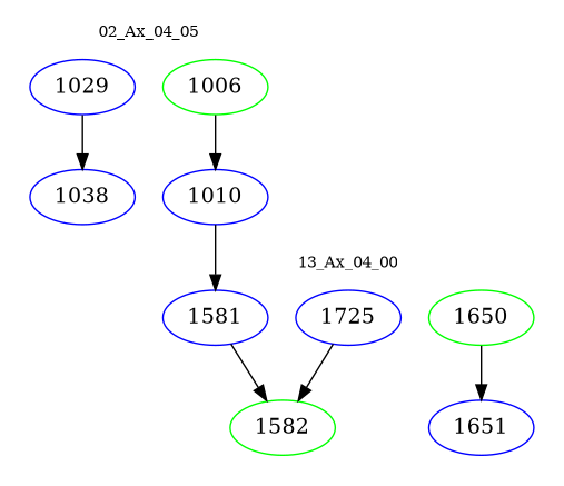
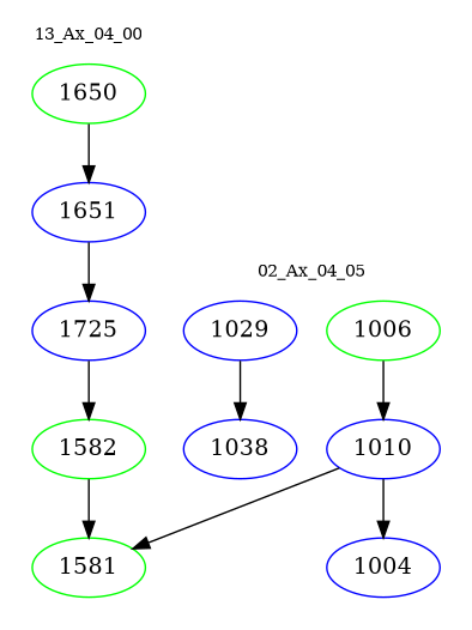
  digraph {
    node [color=blue]
    edge [color=black]
    n1 [color=green label=1650]
    n2 [label=1651]
    n3 [label=1725]
    n4 [color=green label=1582]
-   n5 [label=1581]
+   n5 [color=green label=1581]
    n6 [color=green label=1006]
    n7 [label=1010]
    n8 [label=1029]
+   n9 [label=1004]
    n10 [label=1038]
    subgraph cluster_1 {
      color=white
      fontsize=10
      label="13_Ax_04_00"
      n1
      n2
      n3
      n4
      n5
    }
    subgraph cluster_2 {
      color=white
      fontsize=10
      label="02_Ax_04_05"
      n6
      n7
      n8
+     n9
      n10
    }
    n1 -> n2
+   n2 -> n3
    n3 -> n4
-   n5 -> n4
+   n4 -> n5
    n6 -> n7
    n7 -> n5
+   n7 -> n9
    n8 -> n10
  }
